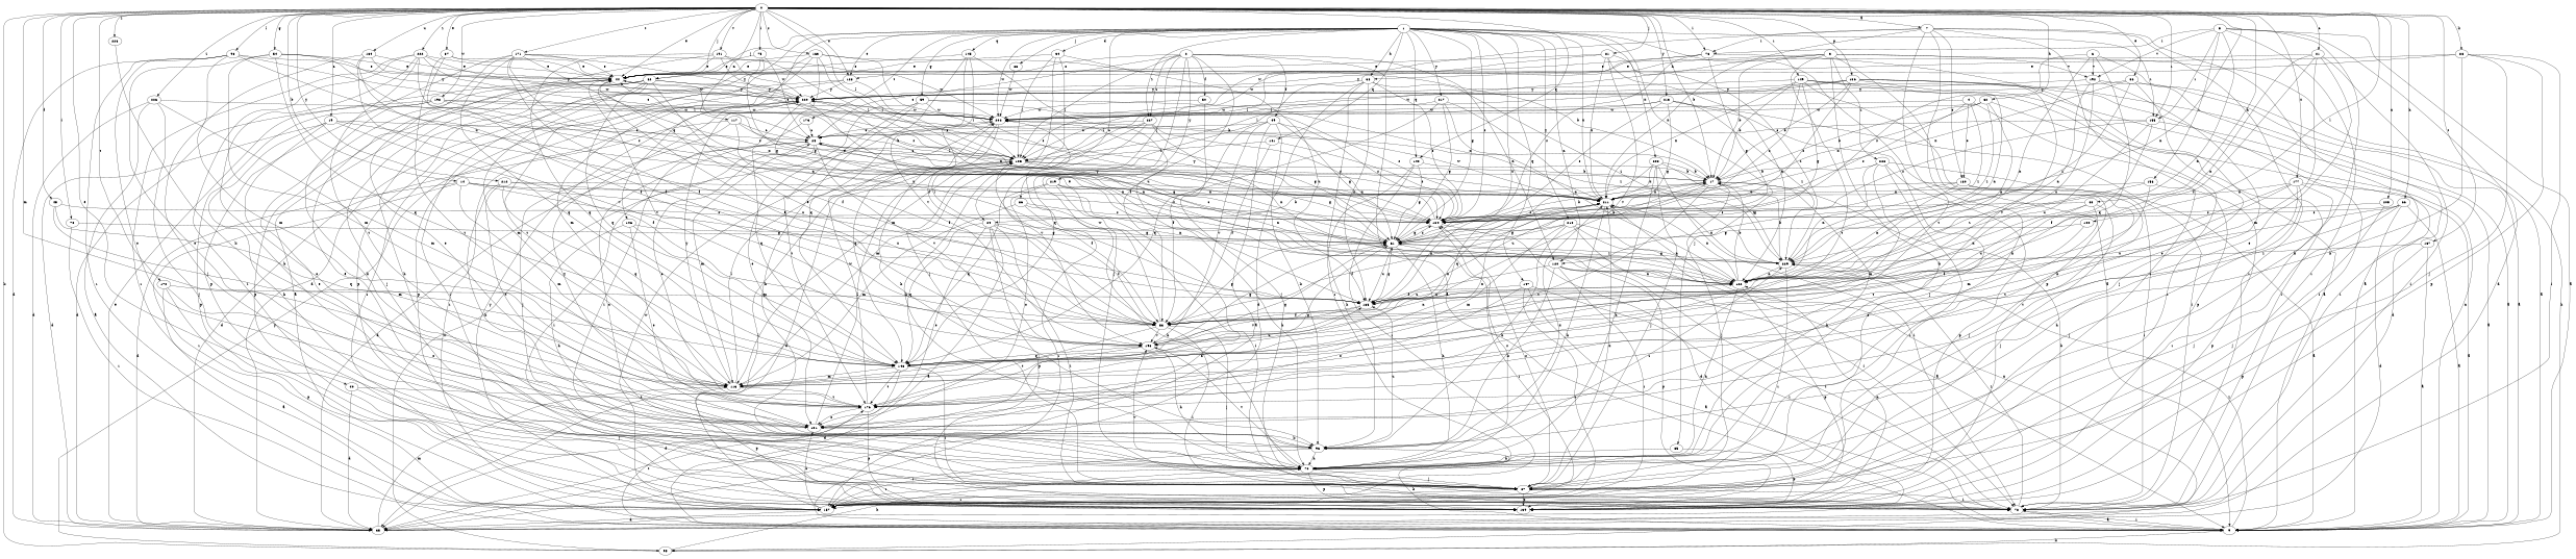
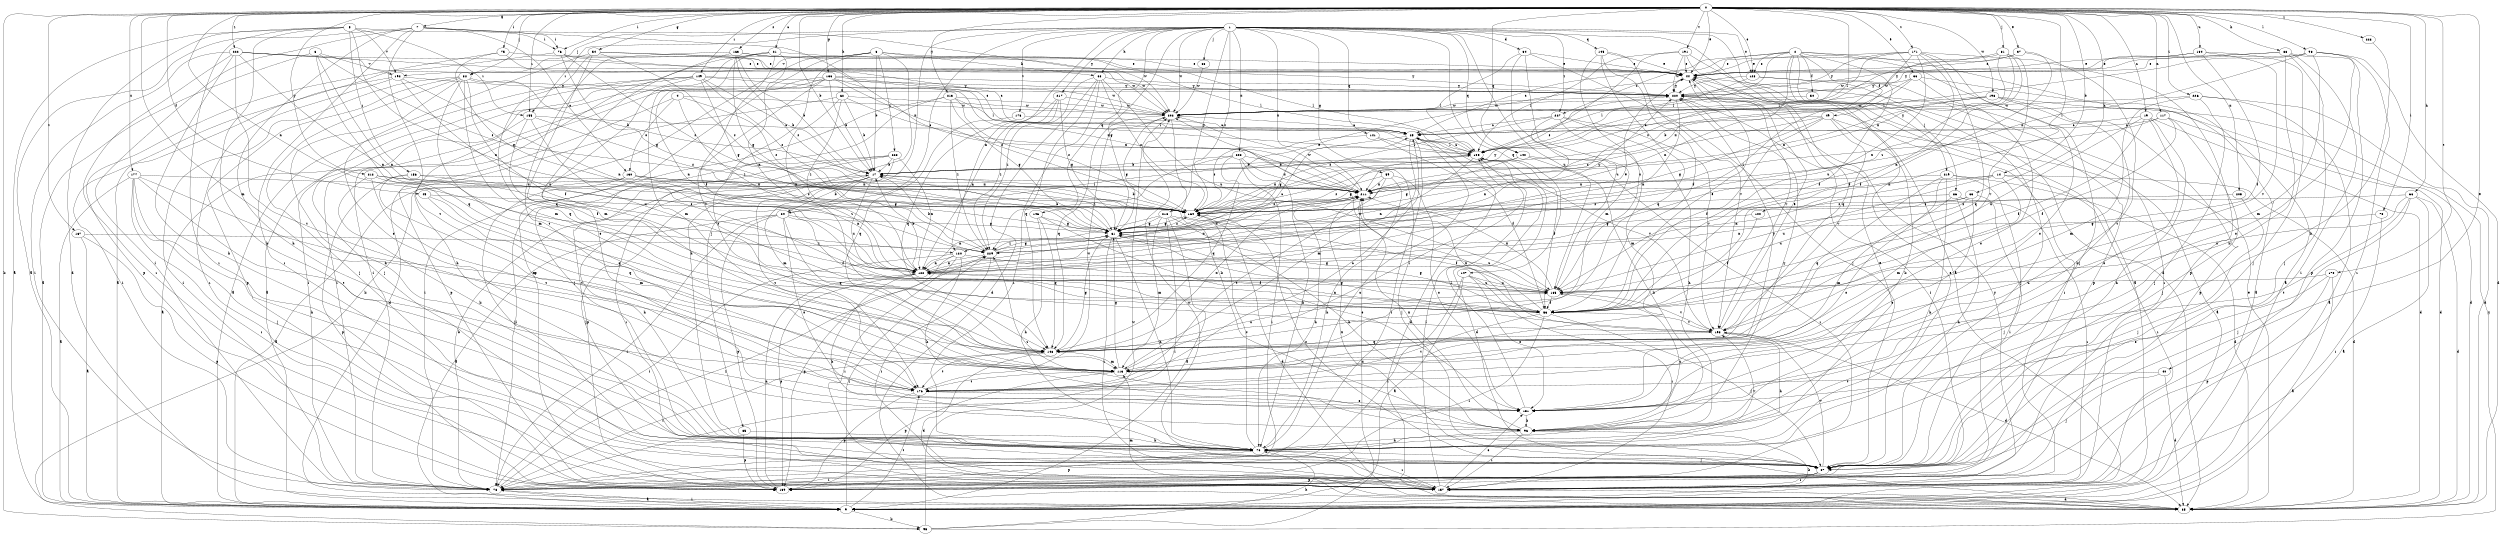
  strict digraph {
    0
    7
    14
    17
    19
    21
    36
    37
    40
    44
    45
    54
    62
    63
    66
    73
    75
    76
    81
    82
    88
    95
    98
    100
    105
    113
    117
    120
    128
    136
    140
    149
    155
    163
    167
    170
    171
    177
    184
    191
    198
    205
    212
    213
    222
    223
    226
    9
    202
    211
    70
    176
    130
    157
    78
    35
    185
    122
    24
    87
    25
    53
    131
    229
    220
    193
    n67 [label=164]
    148
    61
    139
    96
    1
    34
    59
    68
    83
    85
    141
    145
    146
    147
    173
    208
    217
    218
    227
    2
    49
    50
    86
    219
    3
    192
    228
    4
    5
    156
    6
    0 -> 7 [label=a]
    0 -> 14 [label=b]
    0 -> 17 [label=b]
    0 -> 19 [label=c]
    0 -> 21 [label=c]
    0 -> 36 [label=e]
    0 -> 37 [label=e]
    0 -> 40 [label=e]
    0 -> 44 [label=e]
    0 -> 45 [label=f]
    0 -> 54 [label=g]
    0 -> 62 [label=h]
    0 -> 63 [label=h]
    0 -> 66 [label=h]
    0 -> 73 [label=i]
    0 -> 75 [label=i]
    0 -> 76 [label=i]
    0 -> 81 [label=j]
    0 -> 82 [label=j]
    0 -> 88 [label=k]
    0 -> 95 [label=k]
    0 -> 98 [label=l]
    0 -> 100 [label=l]
    0 -> 105 [label=l]
    0 -> 113 [label=m]
    0 -> 117 [label=n]
    0 -> 120 [label=n]
    0 -> 128 [label=o]
    0 -> 136 [label=p]
    0 -> 140 [label=q]
    0 -> 149 [label=r]
    0 -> 155 [label=r]
    0 -> 163 [label=s]
    0 -> 167 [label=t]
    0 -> 170 [label=t]
    0 -> 171 [label=t]
    0 -> 177 [label=u]
    0 -> 184 [label=u]
    0 -> 191 [label=v]
    0 -> 198 [label=w]
    0 -> 205 [label=x]
    0 -> 212 [label=y]
    0 -> 213 [label=y]
    0 -> 222 [label=z]
    0 -> 223 [label=z]
    0 -> 226 [label=z]
    7 -> 76 [label=i]
    7 -> 9 [label=a]
    7 -> 202 [label=w]
    7 -> 211 [label=x]
    7 -> 70 [label=h]
    7 -> 176 [label=t]
    7 -> 130 [label=o]
    7 -> 157 [label=r]
    7 -> 78 [label=i]
    14 -> 113 [label=m]
    14 -> 211 [label=x]
    14 -> 157 [label=r]
    14 -> 35 [label=d]
    14 -> 185 [label=u]
    14 -> 122 [label=n]
    17 -> 211 [label=x]
    17 -> 70 [label=h]
    17 -> 176 [label=t]
    17 -> 185 [label=u]
    17 -> 24 [label=b]
    17 -> 87 [label=j]
    19 -> 70 [label=h]
    19 -> 35 [label=d]
    19 -> 185 [label=u]
    19 -> 25 [label=c]
    19 -> 53 [label=f]
    19 -> 131 [label=o]
    21 -> 44 [label=e]
    21 -> 113 [label=m]
    21 -> 78 [label=i]
    21 -> 122 [label=n]
    21 -> 53 [label=f]
    21 -> 131 [label=o]
    36 -> 9 [label=a]
    36 -> 211 [label=x]
    36 -> 131 [label=o]
    36 -> 229 [label=z]
    36 -> 220 [label=y]
    37 -> 44 [label=e]
    37 -> 202 [label=w]
    37 -> 176 [label=t]
    37 -> 53 [label=f]
    40 -> 176 [label=t]
    40 -> 35 [label=d]
    40 -> 87 [label=j]
    44 -> 220 [label=y]
    44 -> 193 [label=v]
    45 -> 113 [label=m]
    45 -> n67 [label=s]
    45 -> 148 [label=q]
    54 -> 44 [label=e]
    54 -> 113 [label=m]
    54 -> 131 [label=o]
    54 -> 220 [label=y]
    54 -> n67 [label=s]
    54 -> 148 [label=q]
    62 -> 17 [label=b]
    62 -> 202 [label=w]
    62 -> 211 [label=x]
    62 -> 35 [label=d]
    62 -> 122 [label=n]
    62 -> 229 [label=z]
    63 -> 185 [label=u]
    63 -> 122 [label=n]
    63 -> 87 [label=j]
    63 -> 131 [label=o]
    63 -> n67 [label=s]
    66 -> 9 [label=a]
    66 -> 176 [label=t]
    66 -> 35 [label=d]
    66 -> 185 [label=u]
    66 -> 87 [label=j]
    66 -> n67 [label=s]
    73 -> 157 [label=r]
    73 -> 61 [label=g]
    75 -> 44 [label=e]
    75 -> 25 [label=c]
    75 -> 61 [label=g]
    75 -> 139 [label=p]
    76 -> 44 [label=e]
    76 -> 9 [label=a]
    76 -> 202 [label=w]
    76 -> n67 [label=s]
    76 -> 61 [label=g]
    81 -> 44 [label=e]
    81 -> 105 [label=l]
    81 -> 211 [label=x]
    81 -> 122 [label=n]
    81 -> 229 [label=z]
    81 -> 193 [label=v]
    82 -> 17 [label=b]
    82 -> 113 [label=m]
    82 -> 70 [label=h]
    82 -> 78 [label=i]
    82 -> 87 [label=j]
    82 -> 53 [label=f]
    82 -> 220 [label=y]
    82 -> 148 [label=q]
    82 -> 139 [label=p]
    88 -> 44 [label=e]
    88 -> 78 [label=i]
    88 -> 87 [label=j]
    88 -> 220 [label=y]
    88 -> 139 [label=p]
    88 -> 96 [label=k]
    95 -> 202 [label=w]
    95 -> 211 [label=x]
    95 -> 70 [label=h]
    95 -> 220 [label=y]
    98 -> 44 [label=e]
    98 -> 105 [label=l]
    98 -> 113 [label=m]
    98 -> 211 [label=x]
    98 -> 157 [label=r]
    98 -> 35 [label=d]
    98 -> 131 [label=o]
    100 -> 53 [label=f]
    100 -> 61 [label=g]
    105 -> 17 [label=b]
    105 -> 35 [label=d]
    105 -> 122 [label=n]
    105 -> 25 [label=c]
    105 -> 53 [label=f]
    105 -> 61 [label=g]
    113 -> 105 [label=l]
    113 -> 176 [label=t]
    113 -> 220 [label=y]
    113 -> 61 [label=g]
    113 -> 139 [label=p]
    117 -> 211 [label=x]
    117 -> 35 [label=d]
    117 -> 87 [label=j]
    117 -> 25 [label=c]
    117 -> 53 [label=f]
    120 -> 157 [label=r]
    120 -> 78 [label=i]
    120 -> 122 [label=n]
    120 -> 53 [label=f]
    120 -> 139 [label=p]
    120 -> 96 [label=k]
    128 -> 105 [label=l]
    128 -> 157 [label=r]
    128 -> 220 [label=y]
    128 -> 139 [label=p]
    136 -> 17 [label=b]
    136 -> 105 [label=l]
    136 -> 9 [label=a]
    136 -> 202 [label=w]
    136 -> 78 [label=i]
    136 -> 122 [label=n]
    136 -> 220 [label=y]
    136 -> 193 [label=v]
    136 -> n67 [label=s]
    140 -> 17 [label=b]
    140 -> 157 [label=r]
    140 -> 61 [label=g]
    140 -> 96 [label=k]
    149 -> 17 [label=b]
-   149 -> 9 [label=n]
+   149 -> 9 [label=a]
    149 -> 211 [label=x]
    149 -> 70 [label=h]
    149 -> 78 [label=i]
    149 -> 87 [label=j]
    149 -> 220 [label=y]
    149 -> n67 [label=s]
    149 -> 61 [label=g]
    155 -> 9 [label=a]
    155 -> 185 [label=u]
    155 -> 25 [label=c]
    155 -> 53 [label=f]
    155 -> n67 [label=s]
    163 -> 17 [label=b]
    163 -> 44 [label=e]
    163 -> 105 [label=l]
    163 -> 113 [label=m]
    163 -> 176 [label=t]
    163 -> n67 [label=s]
    163 -> 61 [label=g]
    167 -> 9 [label=a]
    167 -> 229 [label=z]
    167 -> 139 [label=p]
    170 -> 9 [label=a]
    170 -> 185 [label=u]
    170 -> 131 [label=o]
    170 -> 139 [label=p]
    171 -> 44 [label=e]
    171 -> 202 [label=w]
    171 -> 185 [label=u]
    171 -> 53 [label=f]
    171 -> 131 [label=o]
    171 -> 220 [label=y]
    171 -> n67 [label=s]
    171 -> 148 [label=q]
    171 -> 139 [label=p]
    177 -> 113 [label=m]
    177 -> 9 [label=a]
    177 -> 211 [label=x]
    177 -> 70 [label=h]
    177 -> 176 [label=t]
    177 -> 157 [label=r]
    177 -> 87 [label=j]
    184 -> 44 [label=e]
    184 -> 87 [label=j]
    184 -> 53 [label=f]
    184 -> 220 [label=y]
    184 -> 193 [label=v]
    191 -> 44 [label=e]
    191 -> 105 [label=l]
    191 -> 9 [label=a]
    191 -> 220 [label=w]
    191 -> n67 [label=s]
    191 -> 148 [label=q]
    198 -> 17 [label=b]
    198 -> 202 [label=w]
    198 -> 211 [label=x]
    198 -> 35 [label=d]
    198 -> 139 [label=p]
    198 -> 96 [label=k]
    205 -> 87 [label=j]
    205 -> n67 [label=s]
    212 -> 211 [label=x]
    212 -> 176 [label=t]
    212 -> n67 [label=s]
    212 -> 148 [label=q]
    212 -> 96 [label=k]
    213 -> 105 [label=l]
    213 -> 202 [label=w]
    213 -> 78 [label=i]
    213 -> 87 [label=j]
    213 -> 229 [label=z]
    213 -> n67 [label=s]
    213 -> 61 [label=g]
    222 -> 44 [label=e]
    222 -> 202 [label=w]
    222 -> 70 [label=h]
    222 -> 176 [label=t]
    222 -> 157 [label=r]
    222 -> 78 [label=i]
    222 -> 122 [label=n]
    222 -> 25 [label=c]
    223 -> 96 [label=k]
    226 -> 113 [label=m]
    226 -> 9 [label=a]
    226 -> 202 [label=w]
    226 -> 35 [label=d]
    226 -> 87 [label=j]
    9 -> 95 [label=k]
    9 -> 176 [label=t]
    9 -> 78 [label=i]
    9 -> 229 [label=z]
    9 -> 96 [label=k]
    202 -> 25 [label=c]
    202 -> 148 [label=q]
    202 -> 61 [label=g]
    202 -> 96 [label=k]
    211 -> 202 [label=w]
    211 -> 70 [label=h]
    211 -> n67 [label=s]
    70 -> 44 [label=e]
    70 -> 157 [label=r]
    70 -> 87 [label=j]
    70 -> 25 [label=c]
    70 -> 193 [label=v]
    70 -> n67 [label=s]
    70 -> 139 [label=p]
    176 -> 202 [label=w]
    176 -> 25 [label=c]
    176 -> 131 [label=o]
    176 -> 139 [label=p]
    130 -> 9 [label=a]
    130 -> 211 [label=x]
    130 -> 122 [label=n]
    130 -> 87 [label=j]
    130 -> 61 [label=g]
    157 -> 105 [label=l]
    157 -> 202 [label=w]
    157 -> 35 [label=d]
    157 -> 131 [label=o]
    157 -> 220 [label=y]
    78 -> 17 [label=b]
    78 -> 9 [label=a]
    78 -> 229 [label=z]
    35 -> 44 [label=e]
    35 -> 113 [label=m]
    185 -> 211 [label=x]
    185 -> 53 [label=f]
    185 -> 193 [label=v]
    185 -> 61 [label=g]
    122 -> 17 [label=b]
    122 -> 44 [label=e]
    122 -> 211 [label=x]
    122 -> 70 [label=h]
    122 -> 185 [label=u]
    122 -> 139 [label=p]
    24 -> 105 [label=l]
    24 -> 9 [label=a]
    24 -> 78 [label=i]
    24 -> 53 [label=f]
    24 -> 131 [label=o]
    24 -> 148 [label=q]
    24 -> 61 [label=g]
    24 -> 139 [label=p]
    87 -> 44 [label=e]
    87 -> 211 [label=x]
    87 -> 157 [label=r]
    87 -> 78 [label=i]
    87 -> 193 [label=v]
    87 -> n67 [label=s]
    87 -> 139 [label=p]
    25 -> 105 [label=l]
    25 -> 113 [label=m]
    25 -> 78 [label=i]
    25 -> 35 [label=d]
    25 -> 193 [label=v]
    25 -> 61 [label=g]
    53 -> 44 [label=e]
    53 -> 202 [label=w]
    53 -> 176 [label=t]
    53 -> 78 [label=i]
    53 -> 122 [label=n]
    53 -> 87 [label=j]
    53 -> 193 [label=v]
    53 -> 61 [label=g]
    131 -> 105 [label=l]
    131 -> 96 [label=k]
    229 -> 17 [label=b]
    229 -> 211 [label=x]
    229 -> 157 [label=r]
    229 -> 122 [label=n]
    229 -> 25 [label=c]
    229 -> 61 [label=g]
    220 -> 202 [label=w]
    220 -> 157 [label=r]
    220 -> 78 [label=i]
    220 -> 122 [label=n]
    193 -> 44 [label=e]
    193 -> 211 [label=x]
    193 -> 70 [label=h]
    193 -> 35 [label=d]
    193 -> 148 [label=q]
    193 -> 61 [label=g]
    n67 -> 17 [label=b]
    n67 -> 44 [label=e]
    n67 -> 35 [label=d]
    n67 -> 220 [label=y]
    n67 -> 61 [label=g]
    148 -> 113 [label=m]
    148 -> 211 [label=x]
    148 -> 176 [label=t]
    148 -> 78 [label=i]
    148 -> 35 [label=d]
    148 -> 185 [label=u]
    148 -> 61 [label=g]
    61 -> 17 [label=b]
    61 -> 70 [label=h]
    61 -> 157 [label=r]
    61 -> 185 [label=u]
    61 -> 229 [label=z]
    61 -> 220 [label=y]
    61 -> n67 [label=s]
    139 -> 122 [label=n]
    96 -> 211 [label=x]
    96 -> 70 [label=h]
    96 -> 157 [label=r]
    96 -> 185 [label=u]
    96 -> 229 [label=z]
    96 -> 220 [label=y]
    1 -> 82 [label=j]
    1 -> 120 [label=n]
    1 -> 128 [label=o]
    1 -> 140 [label=q]
    1 -> 155 [label=r]
    1 -> 9 [label=a]
    1 -> 202 [label=w]
    1 -> 211 [label=x]
    1 -> 35 [label=d]
    1 -> 185 [label=u]
    1 -> 24 [label=c]
    1 -> n67 [label=s]
    1 -> 61 [label=g]
    1 -> 34 [label=d]
    1 -> 59 [label=g]
    1 -> 68 [label=h]
    1 -> 83 [label=j]
    1 -> 85 [label=j]
    1 -> 141 [label=q]
    1 -> 145 [label=q]
    1 -> 146 [label=q]
    1 -> 147 [label=q]
    1 -> 173 [label=t]
    1 -> 208 [label=x]
    1 -> 217 [label=y]
    1 -> 218 [label=y]
    1 -> 227 [label=z]
    34 -> 44 [label=e]
    34 -> 105 [label=l]
    34 -> 113 [label=m]
    34 -> 185 [label=u]
    34 -> 87 [label=j]
-   59 -> 202 [label=w]
    59 -> 211 [label=x]
    59 -> 70 [label=h]
    59 -> 176 [label=t]
    59 -> 131 [label=o]
    59 -> n67 [label=s]
    68 -> 157 [label=r]
    68 -> 35 [label=d]
    68 -> 185 [label=u]
    68 -> 229 [label=z]
    68 -> 220 [label=y]
    68 -> n67 [label=s]
    68 -> 148 [label=q]
    83 -> 202 [label=w]
    85 -> 70 [label=h]
    85 -> 139 [label=p]
    141 -> 105 [label=l]
    141 -> 53 [label=f]
    141 -> n67 [label=s]
    145 -> 44 [label=e]
    145 -> 185 [label=u]
    145 -> 53 [label=f]
    145 -> 193 [label=v]
    145 -> 148 [label=q]
    146 -> 70 [label=h]
    146 -> 131 [label=o]
    146 -> 148 [label=q]
    146 -> 61 [label=g]
    147 -> 9 [label=a]
    147 -> 157 [label=r]
    147 -> 78 [label=i]
    147 -> 185 [label=u]
    147 -> 131 [label=o]
    173 -> 25 [label=c]
    173 -> 148 [label=q]
    208 -> 17 [label=b]
    208 -> 211 [label=x]
    208 -> 70 [label=h]
    208 -> 78 [label=i]
    208 -> 87 [label=j]
    208 -> 229 [label=z]
    208 -> 148 [label=q]
    217 -> 202 [label=w]
    217 -> 122 [label=n]
    217 -> 229 [label=z]
    217 -> 148 [label=q]
    217 -> 61 [label=g]
    218 -> 113 [label=m]
    218 -> 9 [label=a]
    218 -> 78 [label=i]
    218 -> 122 [label=n]
    218 -> 53 [label=f]
    218 -> 61 [label=g]
    218 -> 96 [label=k]
    227 -> 113 [label=m]
    227 -> 70 [label=h]
    227 -> 122 [label=n]
    227 -> 25 [label=c]
    227 -> 193 [label=v]
    227 -> n67 [label=s]
    2 -> 105 [label=l]
    2 -> 120 [label=n]
    2 -> 128 [label=o]
    2 -> 9 [label=a]
    2 -> 87 [label=j]
    2 -> 25 [label=c]
    2 -> 53 [label=f]
    2 -> 227 [label=z]
    2 -> 49 [label=f]
    2 -> 50 [label=f]
    2 -> 86 [label=j]
    2 -> 219 [label=y]
    49 -> 9 [label=a]
    49 -> 25 [label=c]
    49 -> 53 [label=f]
    49 -> 193 [label=v]
    49 -> n67 [label=s]
    49 -> 61 [label=g]
    49 -> 96 [label=k]
    50 -> 202 [label=w]
    50 -> 87 [label=j]
    86 -> 113 [label=m]
    86 -> 70 [label=h]
    86 -> 157 [label=r]
    86 -> n67 [label=s]
    219 -> 211 [label=x]
    219 -> 70 [label=h]
    219 -> 78 [label=i]
    219 -> 35 [label=d]
    219 -> 131 [label=o]
    219 -> 148 [label=q]
    3 -> 17 [label=b]
    3 -> 95 [label=k]
    3 -> 105 [label=l]
    3 -> 70 [label=h]
    3 -> 176 [label=t]
    3 -> 139 [label=p]
    3 -> 68 [label=h]
    3 -> 192 [label=v]
    3 -> 228 [label=z]
    192 -> 157 [label=r]
    192 -> 78 [label=i]
    192 -> 185 [label=u]
    192 -> 122 [label=n]
    192 -> 220 [label=y]
    228 -> 17 [label=b]
    228 -> 113 [label=m]
    228 -> 157 [label=r]
    228 -> 78 [label=i]
    228 -> 122 [label=n]
    228 -> 139 [label=p]
    4 -> 202 [label=w]
    4 -> 130 [label=o]
    4 -> 229 [label=z]
    4 -> n67 [label=s]
    4 -> 139 [label=p]
    5 -> 76 [label=i]
    5 -> 155 [label=r]
    5 -> 9 [label=a]
    5 -> 70 [label=h]
    5 -> 157 [label=r]
    5 -> 35 [label=d]
    5 -> 122 [label=n]
    5 -> 192 [label=v]
    5 -> 156 [label=r]
    156 -> 211 [label=x]
    156 -> 176 [label=t]
    156 -> 229 [label=z]
    156 -> 139 [label=p]
    6 -> 9 [label=a]
    6 -> 122 [label=n]
    6 -> n67 [label=s]
    6 -> 148 [label=q]
    6 -> 192 [label=v]
  }
